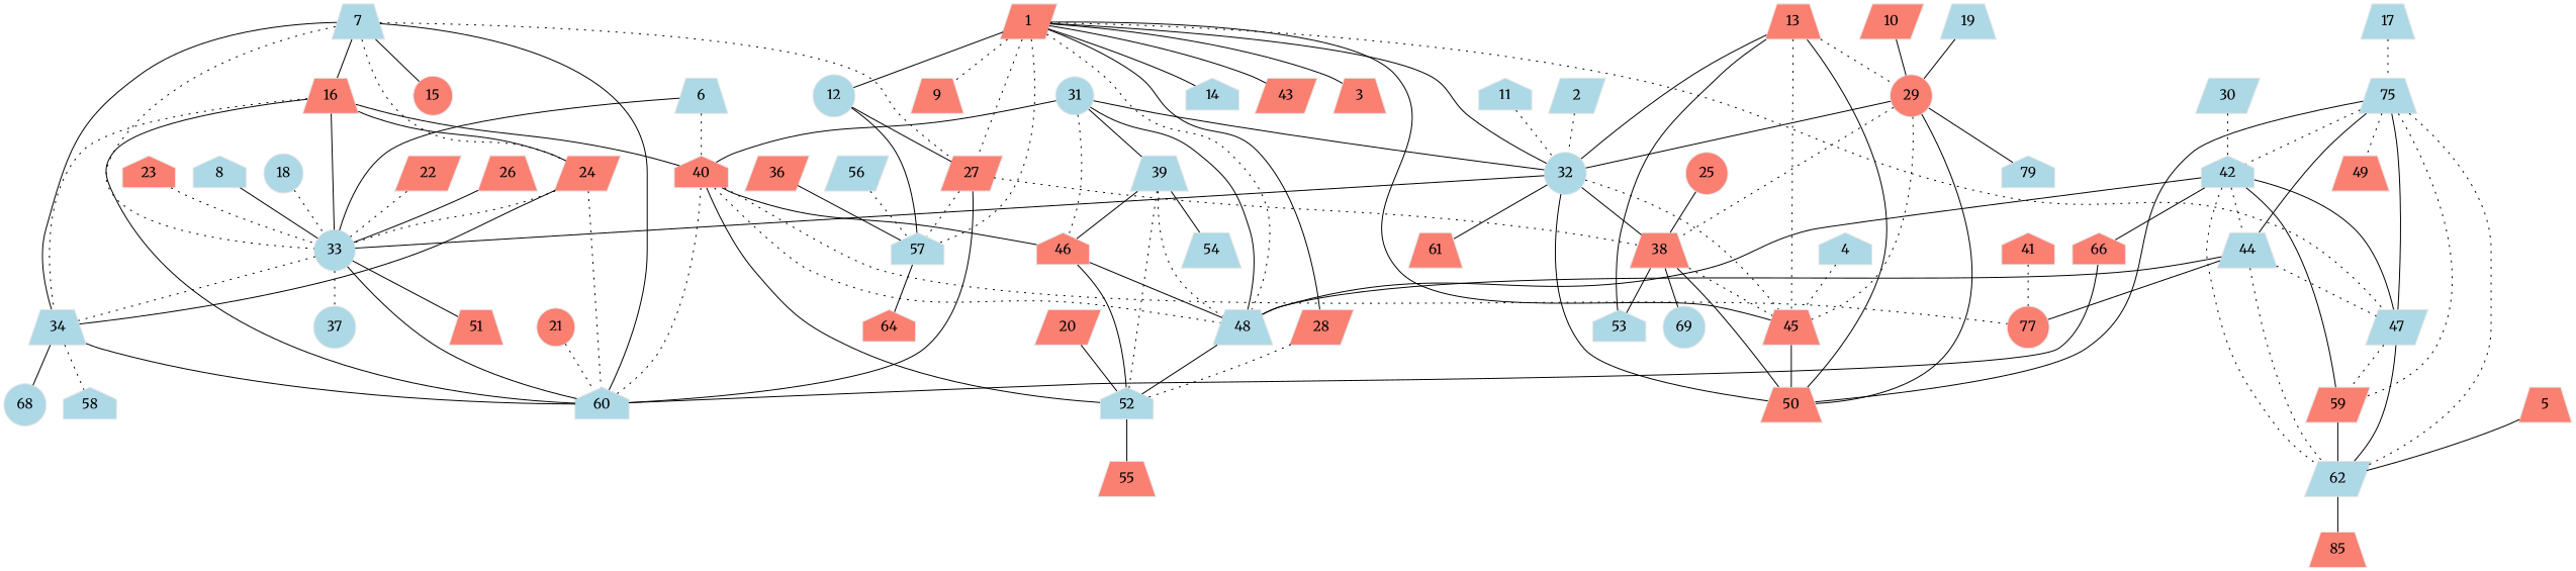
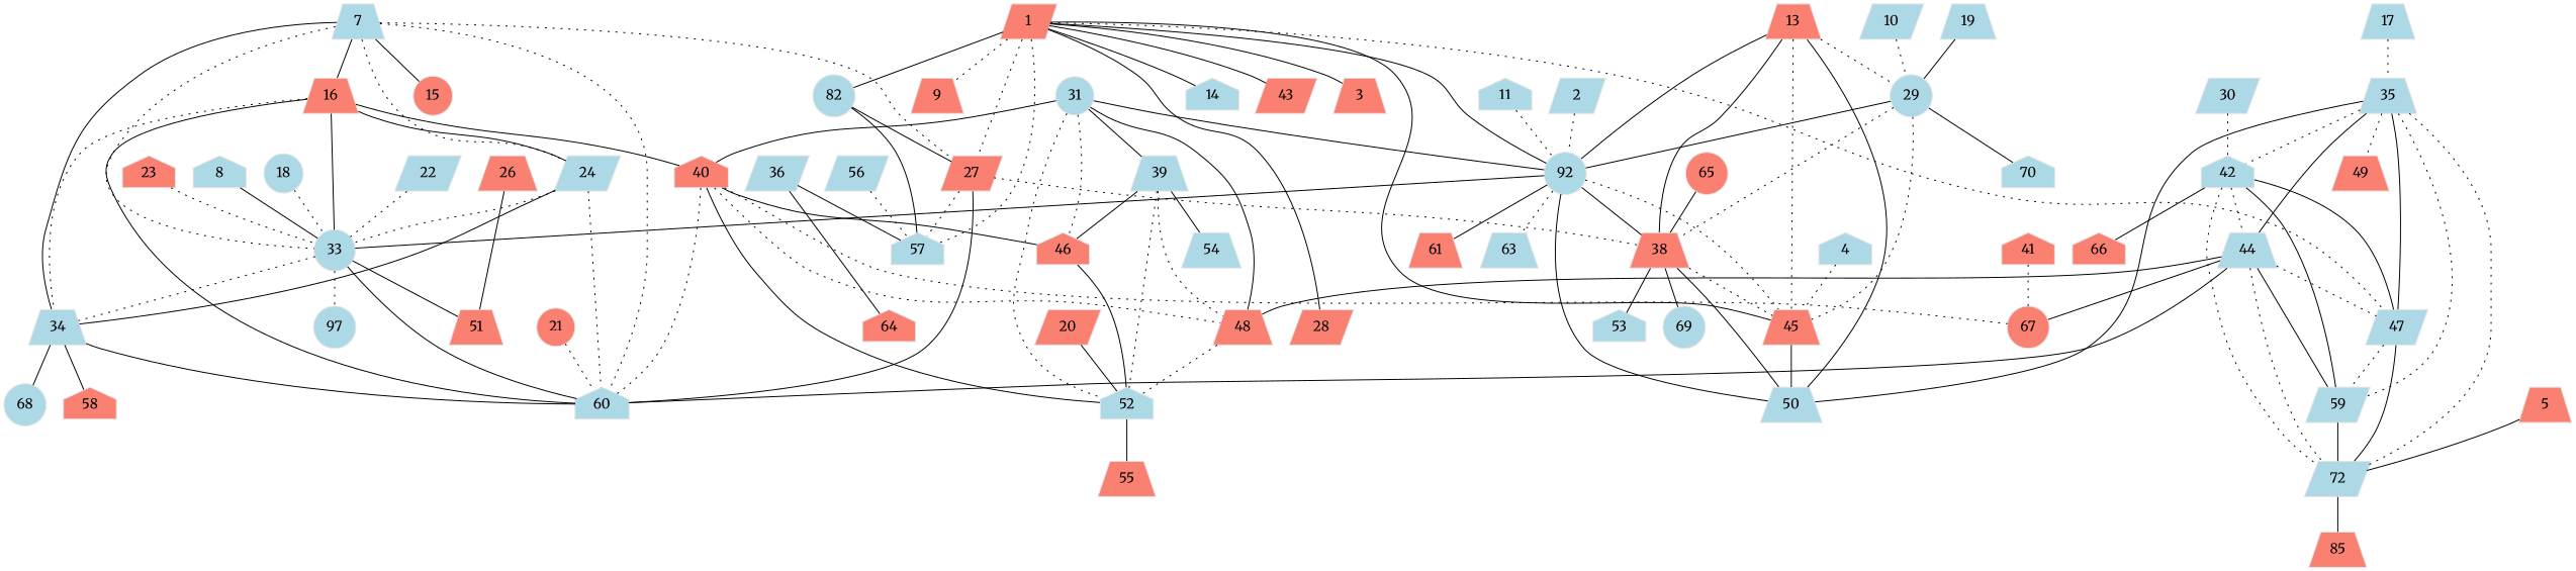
  graph {
    fontname=Merriweather
    node [color=gray90 fillcolor=lightblue fontname=Merriweather shape=trapezium style=filled]
    edge [fontname=Merriweather style=solid weight=1.0]
    1 [fillcolor=salmon shape=parallelogram]
    3 [fillcolor=salmon]
    9 [fillcolor=salmon]
-   12 [shape=circle]
+   12 [shape=circle label=82]
    14 [shape=house]
    27 [fillcolor=salmon shape=parallelogram]
    28 [fillcolor=salmon shape=parallelogram]
-   32 [shape=circle]
+   32 [shape=circle label=92]
    43 [fillcolor=salmon shape=parallelogram]
    45 [fillcolor=salmon]
    47 [shape=parallelogram]
-   48
+   48 [fillcolor=salmon]
    57 [shape=house]
    60 [shape=house]
    38 [fillcolor=salmon]
    33 [shape=circle]
-   50 [fillcolor=salmon]
+   50
    61 [fillcolor=salmon]
-   62 [shape=parallelogram]
-   59 [fillcolor=salmon shape=parallelogram]
+   63
+   62 [shape=parallelogram label=72]
+   59 [shape=parallelogram]
    52 [shape=house]
    64 [fillcolor=salmon shape=house]
    2 [shape=parallelogram]
    4 [shape=house]
    5 [fillcolor=salmon]
    n27 [fillcolor=salmon label=85]
-   6
    40 [fillcolor=salmon shape=house]
    34
-   37 [shape=circle]
+   37 [shape=circle label=97]
    51 [fillcolor=salmon]
    46 [fillcolor=salmon shape=house]
-   67 [fillcolor=salmon shape=circle label=77]
+   67 [fillcolor=salmon shape=circle]
    7
    15 [fillcolor=salmon shape=circle]
    16 [fillcolor=salmon]
-   24 [fillcolor=salmon shape=parallelogram]
-   58 [shape=house]
+   24 [shape=parallelogram]
+   58 [fillcolor=salmon shape=house]
    68 [shape=circle]
    8 [shape=house]
-   10 [fillcolor=salmon shape=parallelogram]
-   29 [fillcolor=salmon shape=circle]
-   70 [shape=house label=79]
+   10 [shape=parallelogram]
+   29 [shape=circle]
+   70 [shape=house]
    11 [shape=house]
    13 [fillcolor=salmon]
    53 [shape=house]
    69 [shape=circle]
    17
-   35 [label=75]
+   35
    42 [shape=house]
    44
    49 [fillcolor=salmon]
    18 [shape=circle]
    19
    20 [fillcolor=salmon shape=parallelogram]
    55 [fillcolor=salmon]
    21 [fillcolor=salmon shape=circle]
-   22 [fillcolor=salmon shape=parallelogram]
+   22 [shape=parallelogram]
    23 [fillcolor=salmon shape=house]
-   25 [fillcolor=salmon shape=circle]
+   25 [fillcolor=salmon shape=circle label=65]
    26 [fillcolor=salmon]
    30 [shape=parallelogram]
    66 [fillcolor=salmon shape=house]
    31 [shape=circle]
    39
    54
-   36 [fillcolor=salmon shape=parallelogram]
+   36 [shape=parallelogram]
    41 [fillcolor=salmon shape=house]
    56 [shape=parallelogram]
    1 -- 3
    1 -- 9 [style=dotted]
    1 -- 12 [weight=3.0]
    1 -- 14
    1 -- 27 [style=dotted weight=3.0]
    1 -- 28
    1 -- 32
    1 -- 43
    1 -- 45
    1 -- 47 [style=dotted]
-   1 -- 48 [style=dotted]
    1 -- 57 [style=dotted weight=6.0]
    12 -- 27
    12 -- 57 [weight=2.0]
    27 -- 57 [style=dotted weight=2.0]
    27 -- 60
    27 -- 38 [style=dotted]
    32 -- 45 [style=dotted]
    32 -- 38
    32 -- 33
    32 -- 50 [weight=2.0]
    32 -- 61
+   32 -- 63 [style=dotted]
    45 -- 50 [weight=2.0]
    47 -- 62 [weight=2.0]
    47 -- 59 [style=dotted]
-   48 -- 52
-   57 -- 64
+   48 -- 52 [style=dotted]
+   36 -- 64
    38 -- 45 [style=dotted]
    38 -- 50 [weight=2.0]
    38 -- 53
    38 -- 69
    33 -- 60 [weight=2.0]
    33 -- 34 [style=dotted weight=2.0]
    33 -- 37 [style=dotted]
    33 -- 51
    62 -- n27
    59 -- 62 [weight=2.0]
    52 -- 55
    2 -- 32 [style=dotted]
    4 -- 45 [style=dotted]
    5 -- 62
-   6 -- 33
-   6 -- 40 [style=dotted]
    40 -- 48 [style=dotted]
    40 -- 60 [style=dotted]
    40 -- 52
    40 -- 46
    40 -- 67 [style=dotted]
    34 -- 60
-   34 -- 58 [style=dotted]
+   34 -- 58
    34 -- 68
-   46 -- 48
    46 -- 52
    7 -- 27 [style=dotted]
-   7 -- 60
+   7 -- 60 [style=dotted]
    7 -- 33 [style=dotted weight=2.0]
    7 -- 34
    7 -- 15
    7 -- 16
    7 -- 24 [style=dotted]
    16 -- 60
    16 -- 33 [weight=2.0]
    16 -- 40
    16 -- 34 [style=dotted]
    16 -- 24
    24 -- 60 [style=dotted]
    24 -- 33 [style=dotted weight=2.0]
    24 -- 34
    8 -- 33
-   10 -- 29
+   10 -- 29 [style=dotted]
    29 -- 32
    29 -- 45 [style=dotted]
    29 -- 38 [style=dotted]
-   29 -- 50 [weight=2.0]
    29 -- 70
    11 -- 32 [style=dotted]
    13 -- 32
    13 -- 45 [style=dotted]
-   13 -- 53
+   13 -- 38
    13 -- 50 [weight=2.0]
    13 -- 29 [style=dotted]
    17 -- 35 [style=dotted]
    35 -- 47
    35 -- 50
    35 -- 62 [style=dotted weight=2.0]
    35 -- 59 [style=dotted]
    35 -- 42 [style=dotted]
    35 -- 44
    35 -- 49 [style=dotted]
    42 -- 47
-   42 -- 48
    42 -- 62 [style=dotted weight=2.0]
    42 -- 59
    42 -- 44 [style=dotted]
    42 -- 66
    44 -- 47 [style=dotted]
    44 -- 48
-   66 -- 60
+   44 -- 60
    44 -- 62 [style=dotted weight=2.0]
+   44 -- 59
    44 -- 67
    18 -- 33 [style=dotted]
    19 -- 29
    20 -- 52
    21 -- 60 [style=dotted]
    22 -- 33 [style=dotted]
    23 -- 33 [style=dotted]
    25 -- 38
-   26 -- 33
+   26 -- 51
    30 -- 42 [style=dotted]
    31 -- 32
    31 -- 48 [weight=2.0]
-   28 -- 52 [style=dotted weight=2.0]
+   31 -- 52 [style=dotted weight=2.0]
    31 -- 40 [weight=2.0]
    31 -- 46 [style=dotted weight=2.0]
    31 -- 39 [weight=2.0]
    39 -- 48 [style=dotted]
    39 -- 52 [style=dotted]
    39 -- 46
    39 -- 54
    36 -- 57
    41 -- 67 [style=dotted]
    56 -- 57 [style=dotted]
  }
